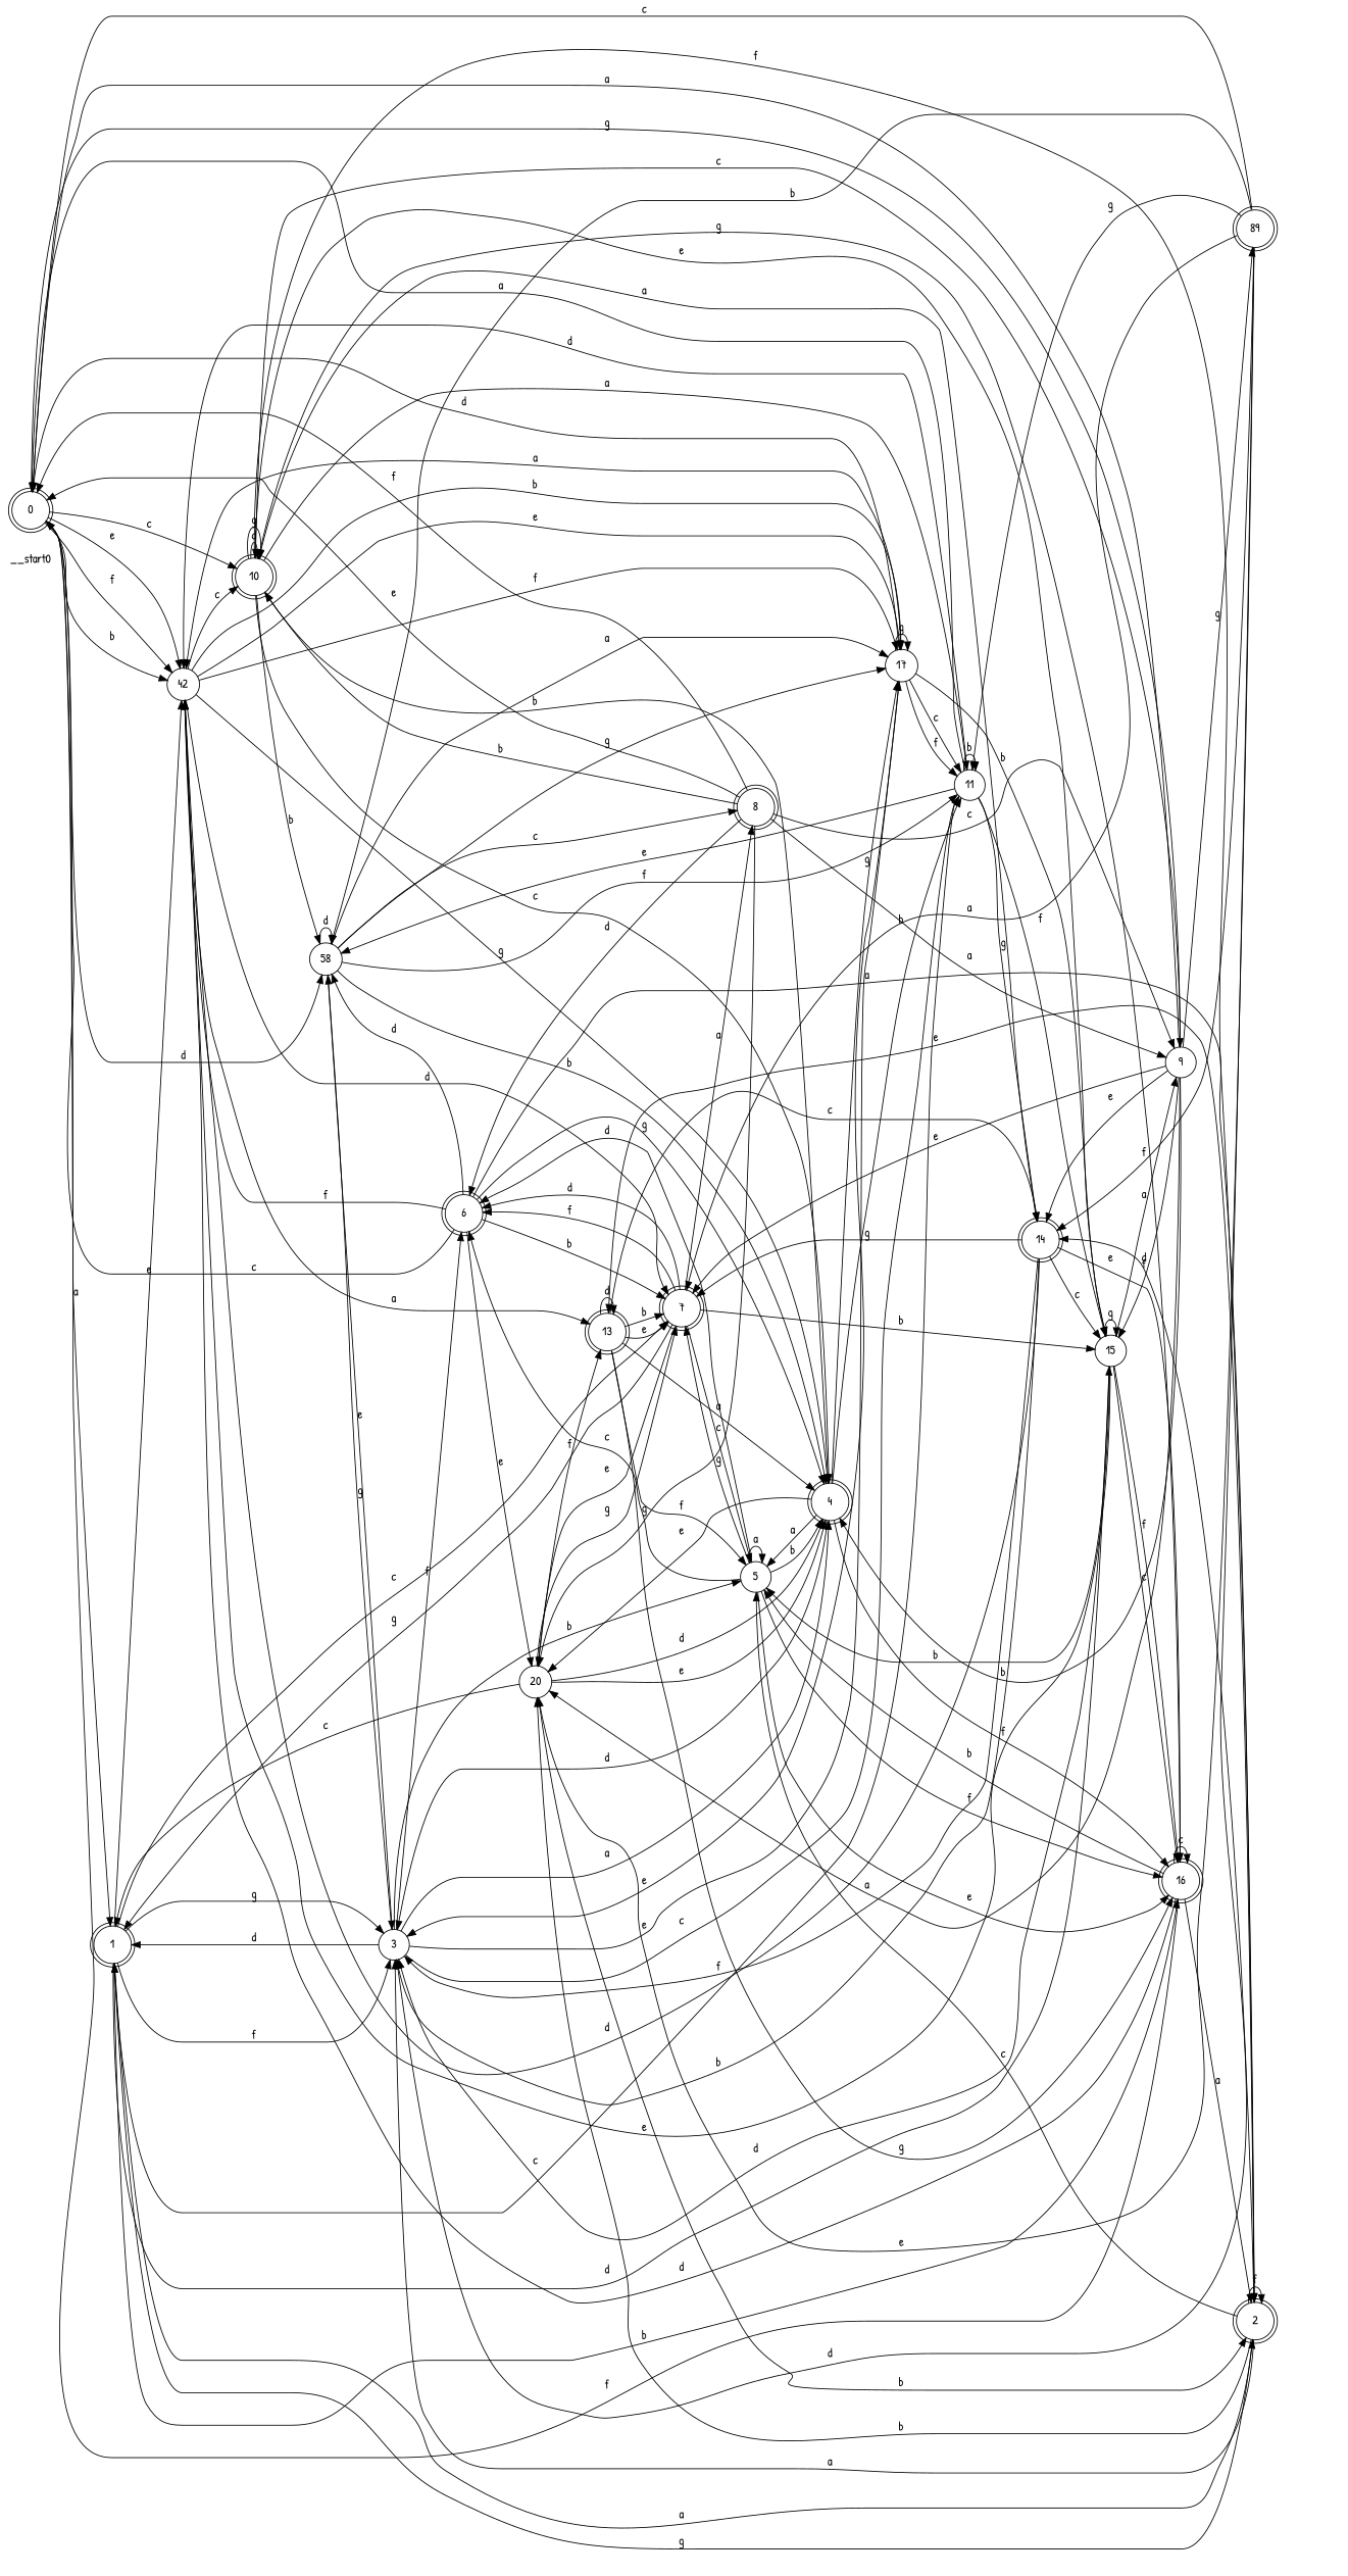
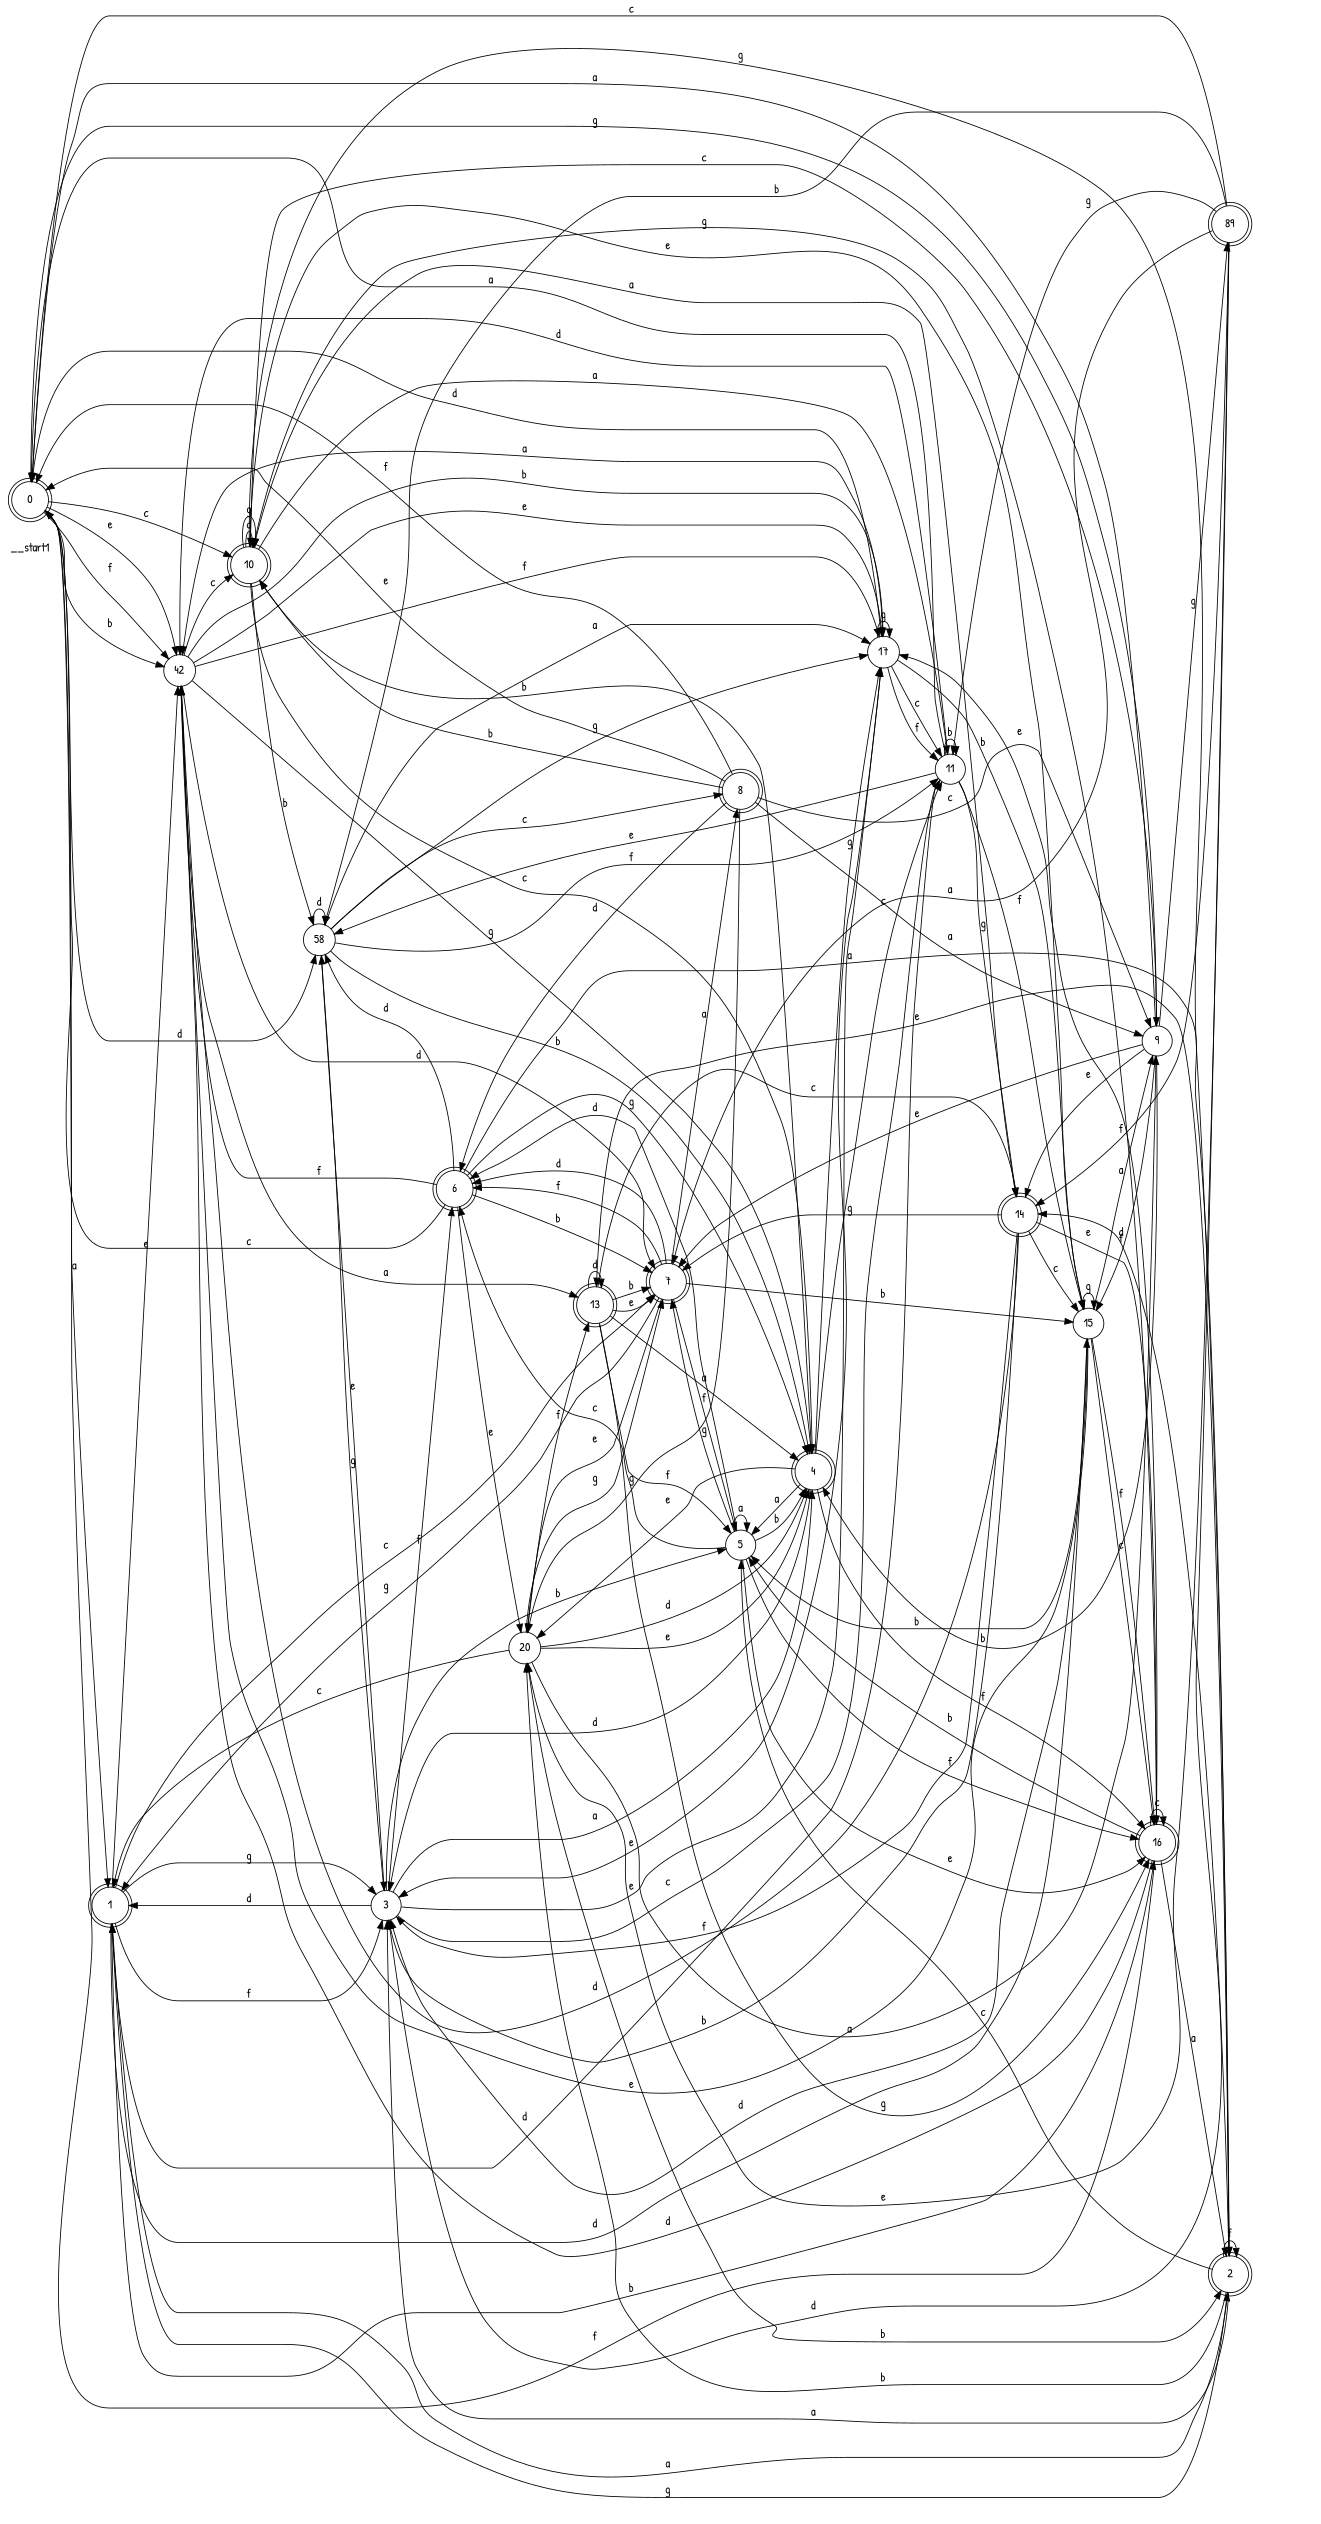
  digraph {
    fontname="Patrick Hand"
    rankdir=LR
    node [fontname="Patrick Hand" shape=doublecircle color=black fillcolor=white style="rounded,filled"]
    edge [fontname="Patrick Hand"]
-   __start0 [shape=none color="" fillcolor="" style=""]
+   __start0 [shape=none label=__start1 color="" fillcolor="" style=""]
    n2 [label=0]
    n3 [label=1]
    n4 [label=9 shape=circle style=filled]
    n5 [label=10]
    n6 [label=42 shape=circle style=filled]
    n7 [label=58 shape=circle style=filled]
    n8 [label=2]
    n9 [label=3 shape=circle style=filled]
    n10 [label=7]
    n11 [label=15 shape=circle style=filled]
    n12 [label=16]
    n13 [label=14]
    n14 [label=4]
    n15 [label=89]
    n16 [label=11 shape=circle style=filled]
    n17 [label=13]
    n18 [label=17 shape=circle style=filled]
    n19 [label=8]
    n20 [label=5 shape=circle style=filled]
    n21 [label=20 shape=circle style=filled]
    n22 [label=6]
    n2 -> n3 [label=a]
    n2 -> n4 [label=g]
    n2 -> n5 [label=c]
    n2 -> n6 [label=b]
    n2 -> n6 [label=e]
    n2 -> n6 [label=f]
    n2 -> n7 [label=d]
    n3 -> n6 [label=e]
    n3 -> n8 [label=a]
    n3 -> n9 [label=f]
    n3 -> n9 [label=g]
    n3 -> n10 [label=c]
    n3 -> n11 [label=d]
    n3 -> n12 [label=b]
    n4 -> n2 [label=a]
    n4 -> n5 [label=c]
    n4 -> n10 [label=e]
    n4 -> n11 [label=f]
    n4 -> n13 [label=e]
    n4 -> n14 [label=b]
    n4 -> n15 [label=g]
    n5 -> n5 [label=d]
    n5 -> n5 [label=g]
    n5 -> n7 [label=b]
-   n5 -> n8 [label=f]
+   n5 -> n8 [label=g]
    n5 -> n11 [label=e]
    n5 -> n14 [label=c]
    n5 -> n16 [label=a]
    n6 -> n5 [label=c]
    n6 -> n10 [label=d]
    n6 -> n14 [label=g]
    n6 -> n17 [label=a]
    n6 -> n18 [label=b]
    n6 -> n18 [label=e]
    n6 -> n18 [label=f]
    n7 -> n7 [label=d]
    n7 -> n9 [label=e]
    n7 -> n14 [label=b]
    n7 -> n16 [label=f]
    n7 -> n18 [label=a]
    n7 -> n18 [label=g]
    n7 -> n19 [label=c]
    n8 -> n3 [label=g]
    n8 -> n8 [label=f]
    n8 -> n9 [label=a]
    n8 -> n13 [label=d]
    n8 -> n17 [label=e]
    n8 -> n20 [label=c]
    n8 -> n21 [label=b]
    n9 -> n3 [label=d]
    n9 -> n7 [label=g]
    n9 -> n14 [label=a]
    n9 -> n16 [label=c]
    n9 -> n18 [label=e]
    n9 -> n20 [label=b]
    n9 -> n22 [label=f]
    n10 -> n3 [label=g]
    n10 -> n11 [label=b]
    n10 -> n19 [label=a]
-   n10 -> n20 [label=c]
+   n10 -> n20 [label=f]
    n10 -> n21 [label=e]
    n10 -> n22 [label=d]
    n10 -> n22 [label=f]
    n11 -> n4 [label=a]
    n11 -> n6 [label=e]
    n11 -> n9 [label=d]
    n11 -> n11 [label=g]
    n11 -> n12 [label=c]
    n11 -> n12 [label=f]
    n11 -> n20 [label=b]
    n12 -> n2 [label=f]
    n12 -> n5 [label=g]
    n12 -> n6 [label=d]
    n12 -> n8 [label=a]
    n12 -> n12 [label=c]
+   n12 -> n18 [label=e]
    n12 -> n20 [label=b]
    n13 -> n5 [label=a]
    n13 -> n6 [label=d]
    n13 -> n9 [label=b]
    n13 -> n9 [label=f]
    n13 -> n10 [label=g]
    n13 -> n11 [label=c]
    n13 -> n12 [label=e]
    n14 -> n5 [label=b]
    n14 -> n9 [label=d]
    n14 -> n12 [label=f]
-   n14 -> n16 [label=b]
+   n14 -> n16 [label=c]
    n14 -> n18 [label=g]
    n14 -> n20 [label=a]
    n14 -> n21 [label=e]
    n15 -> n2 [label=c]
    n15 -> n7 [label=b]
    n15 -> n9 [label=d]
    n15 -> n10 [label=a]
    n15 -> n13 [label=f]
    n15 -> n16 [label=g]
    n15 -> n21 [label=e]
    n16 -> n2 [label=a]
-   n16 -> n3 [label=c]
+   n16 -> n3 [label=d]
    n16 -> n6 [label=d]
    n16 -> n7 [label=e]
    n16 -> n11 [label=f]
    n16 -> n13 [label=g]
    n16 -> n16 [label=b]
    n17 -> n10 [label=b]
    n17 -> n10 [label=e]
    n17 -> n12 [label=g]
    n17 -> n13 [label=c]
    n17 -> n14 [label=a]
    n17 -> n17 [label=d]
    n17 -> n20 [label=f]
    n18 -> n2 [label=d]
    n18 -> n6 [label=a]
    n18 -> n9 [label=e]
    n18 -> n11 [label=b]
    n18 -> n16 [label=c]
    n18 -> n16 [label=f]
    n18 -> n18 [label=g]
    n19 -> n2 [label=e]
    n19 -> n2 [label=f]
    n19 -> n4 [label=a]
    n19 -> n4 [label=c]
    n19 -> n5 [label=b]
    n19 -> n21 [label=g]
    n19 -> n22 [label=d]
    n20 -> n10 [label=g]
    n20 -> n12 [label=e]
    n20 -> n12 [label=f]
    n20 -> n14 [label=b]
    n20 -> n20 [label=a]
    n20 -> n22 [label=c]
    n20 -> n22 [label=d]
    n21 -> n3 [label=c]
-   n4 -> n21 [label=a]
+   n21 -> n4 [label=a]
    n21 -> n8 [label=b]
    n21 -> n10 [label=g]
    n21 -> n14 [label=d]
    n21 -> n14 [label=e]
    n21 -> n17 [label=f]
    n22 -> n2 [label=c]
    n22 -> n6 [label=f]
    n22 -> n7 [label=d]
    n22 -> n8 [label=a]
    n22 -> n10 [label=b]
    n22 -> n14 [label=g]
    n22 -> n21 [label=e]
  }
